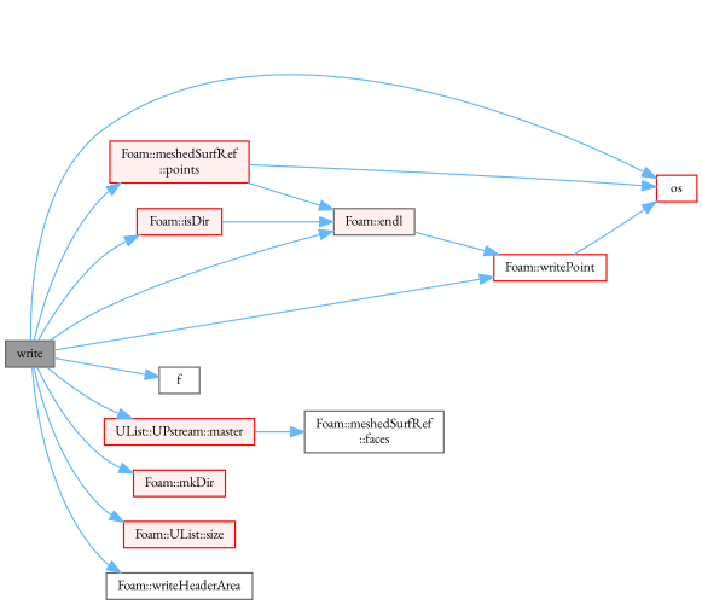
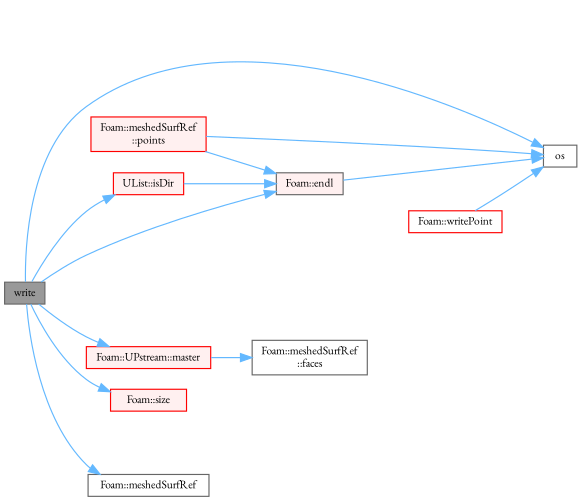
  digraph {
    fontname="EB Garamond"
    rankdir=LR
    node [color=red fillcolor="#FFF0F0" fontname="EB Garamond" fontsize=10 shape=box style=filled]
    edge [color=steelblue1 fontname="EB Garamond" fontsize=10 labelfontname=Helvetica labelfontsize=10 style=solid]
    n1 [color=gray40 fillcolor=grey60 fontcolor=black height=0.2 label=write width=0.4]
    n2 [color=grey40 height=0.2 label="Foam::endl" width=0.4]
-   n3 [fillcolor=white height=0.2 label=os width=0.4]
-   n4 [color=grey40 fillcolor=white height=0.2 label=f width=0.4]
-   n5 [height=0.2 label="Foam::isDir" width=0.4]
-   n6 [height=0.2 label="UList::UPstream::master" width=0.4]
-   n7 [height=0.2 label="Foam::mkDir" width=0.4]
+   n3 [color=grey40 fillcolor=white height=0.2 label=os width=0.4]
+   n5 [height=0.2 label="UList::isDir" width=0.4]
+   n6 [height=0.2 label="Foam::UPstream::master" width=0.4]
+   n7 [height=0.2 label="Foam::size" width=0.4]
    n8 [height=0.2 label="Foam::meshedSurfRef\l::points" width=0.4]
-   n9 [height=0.2 label="Foam::UList::size" width=0.4]
-   n10 [color=grey40 fillcolor=white height=0.2 label="Foam::writeHeaderArea" width=0.4]
+   n10 [color=grey40 fillcolor=white height=0.2 label="Foam::meshedSurfRef" width=0.4]
    n11 [fillcolor=white height=0.2 label="Foam::writePoint" width=0.4]
    n12 [color=grey40 fillcolor=white height=0.2 label="Foam::meshedSurfRef\l::faces" width=0.4]
    n1 -> n2
    n1 -> n3
-   n1 -> n4
    n1 -> n5
    n1 -> n6
    n1 -> n7
-   n1 -> n8
-   n1 -> n9
    n1 -> n10
-   n1 -> n11
-   n2 -> n11
+   n2 -> n3
    n5 -> n2
    n6 -> n12
    n8 -> n2
    n8 -> n3
    n11 -> n3
  }
